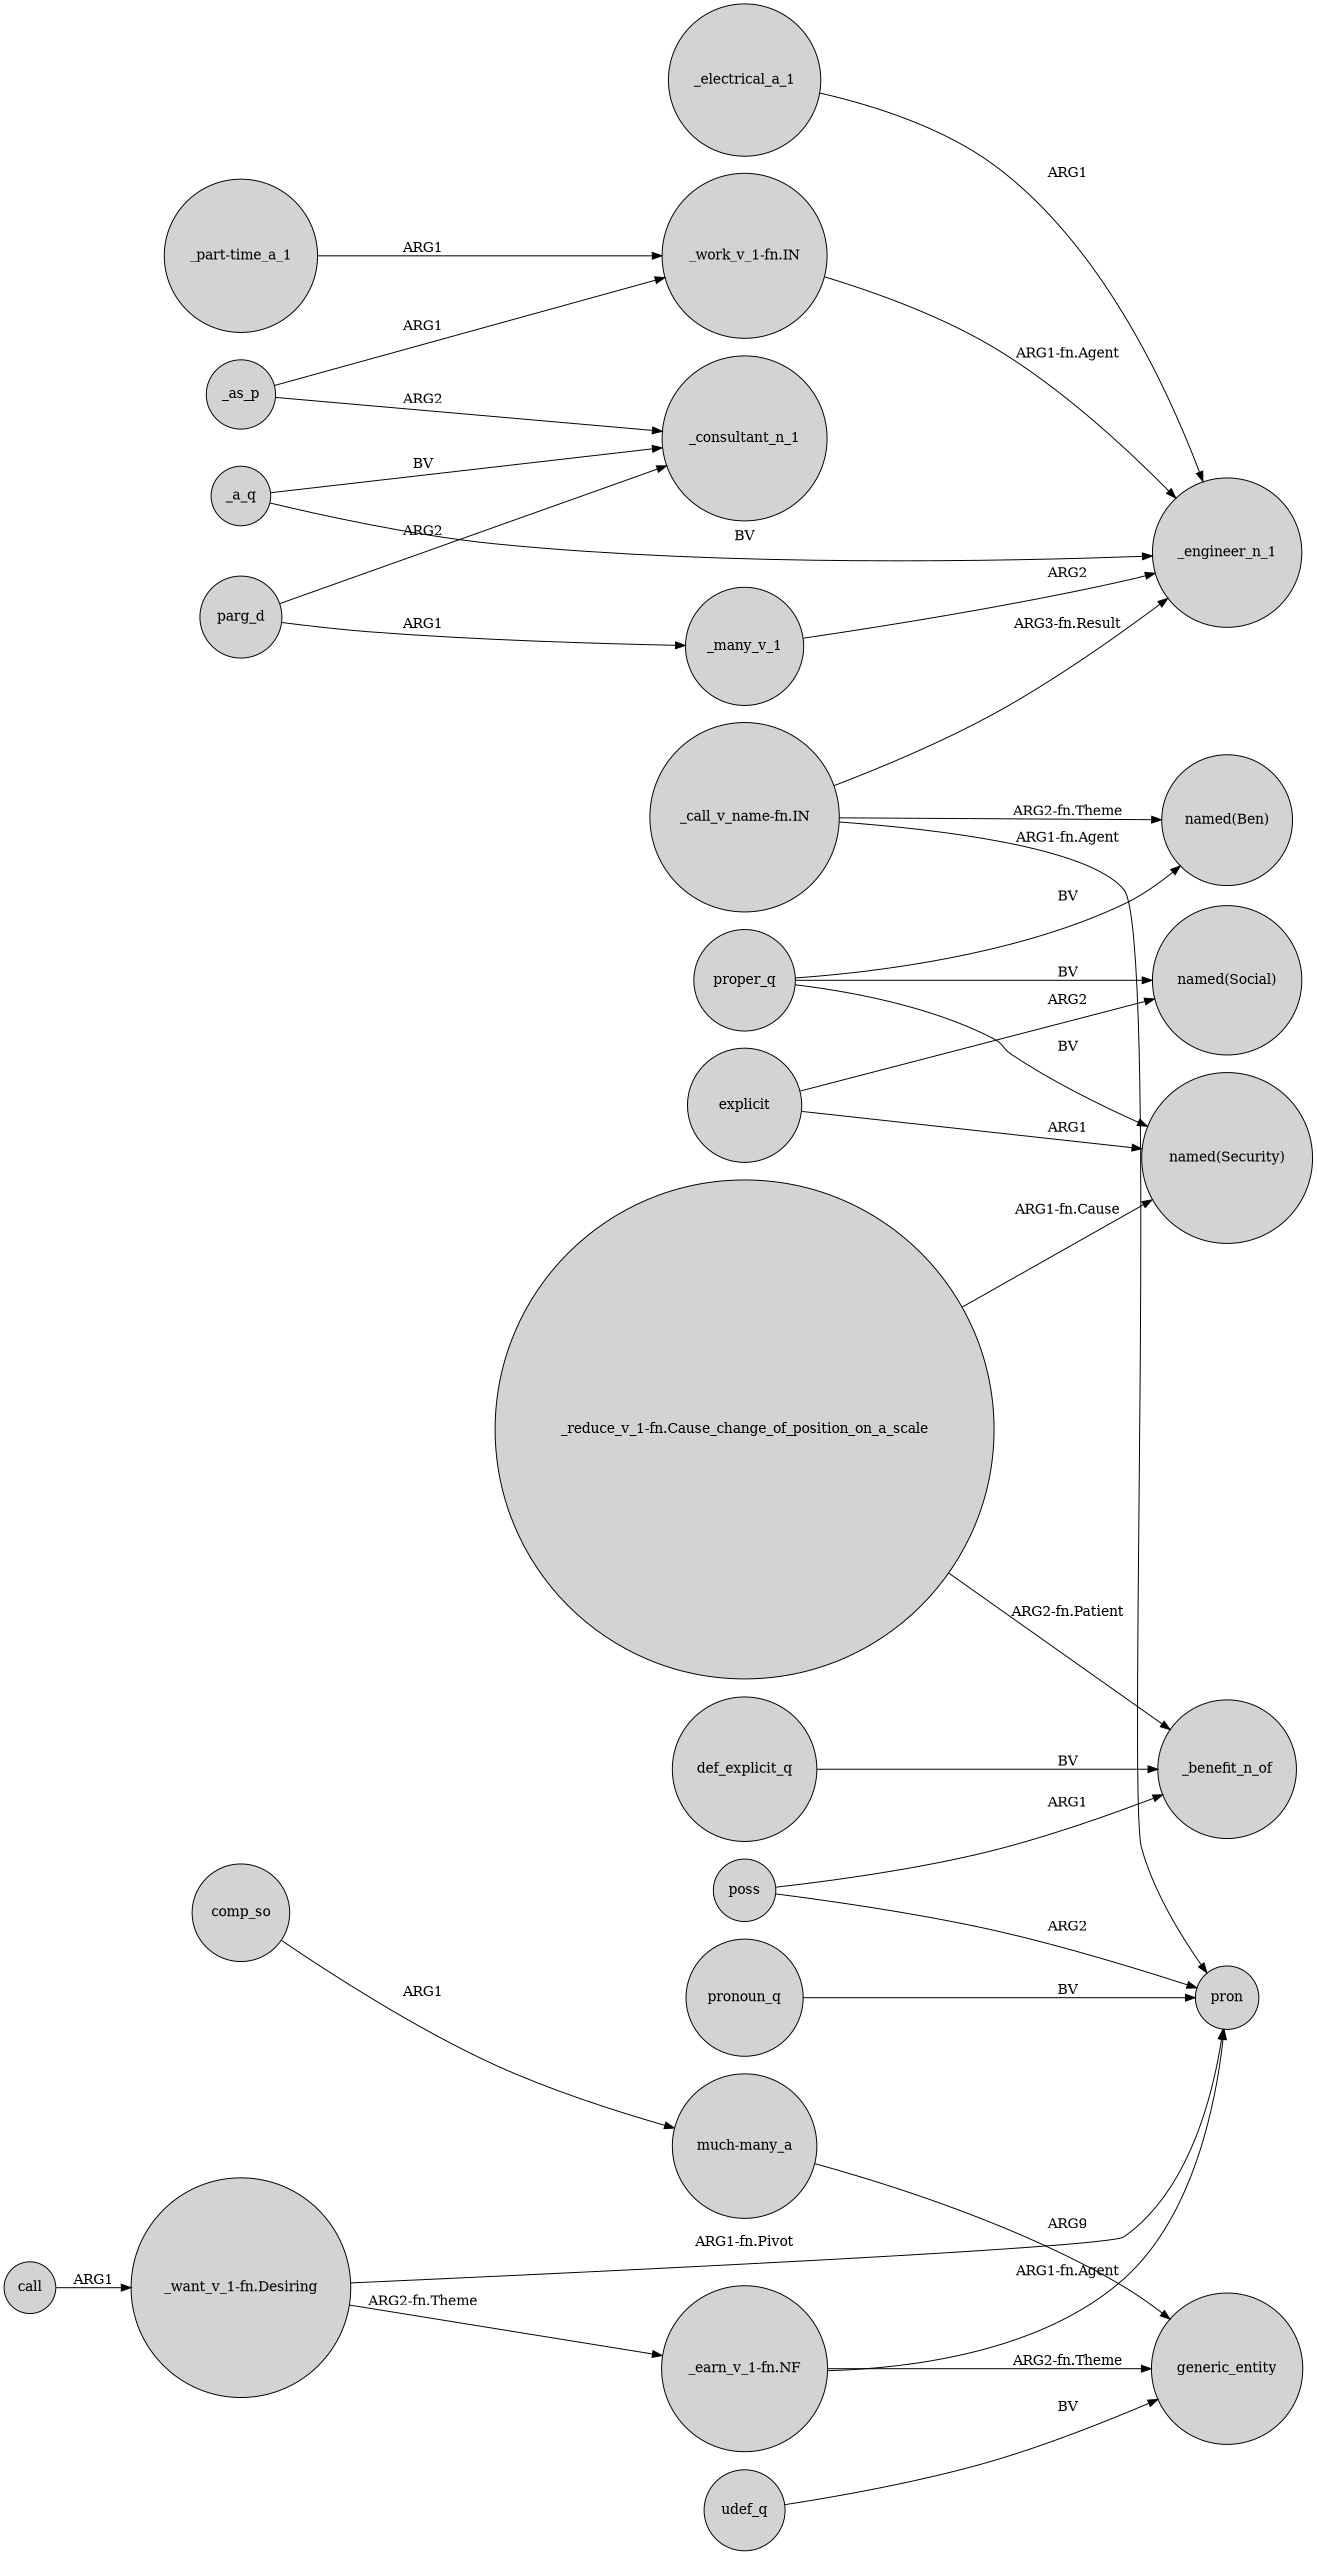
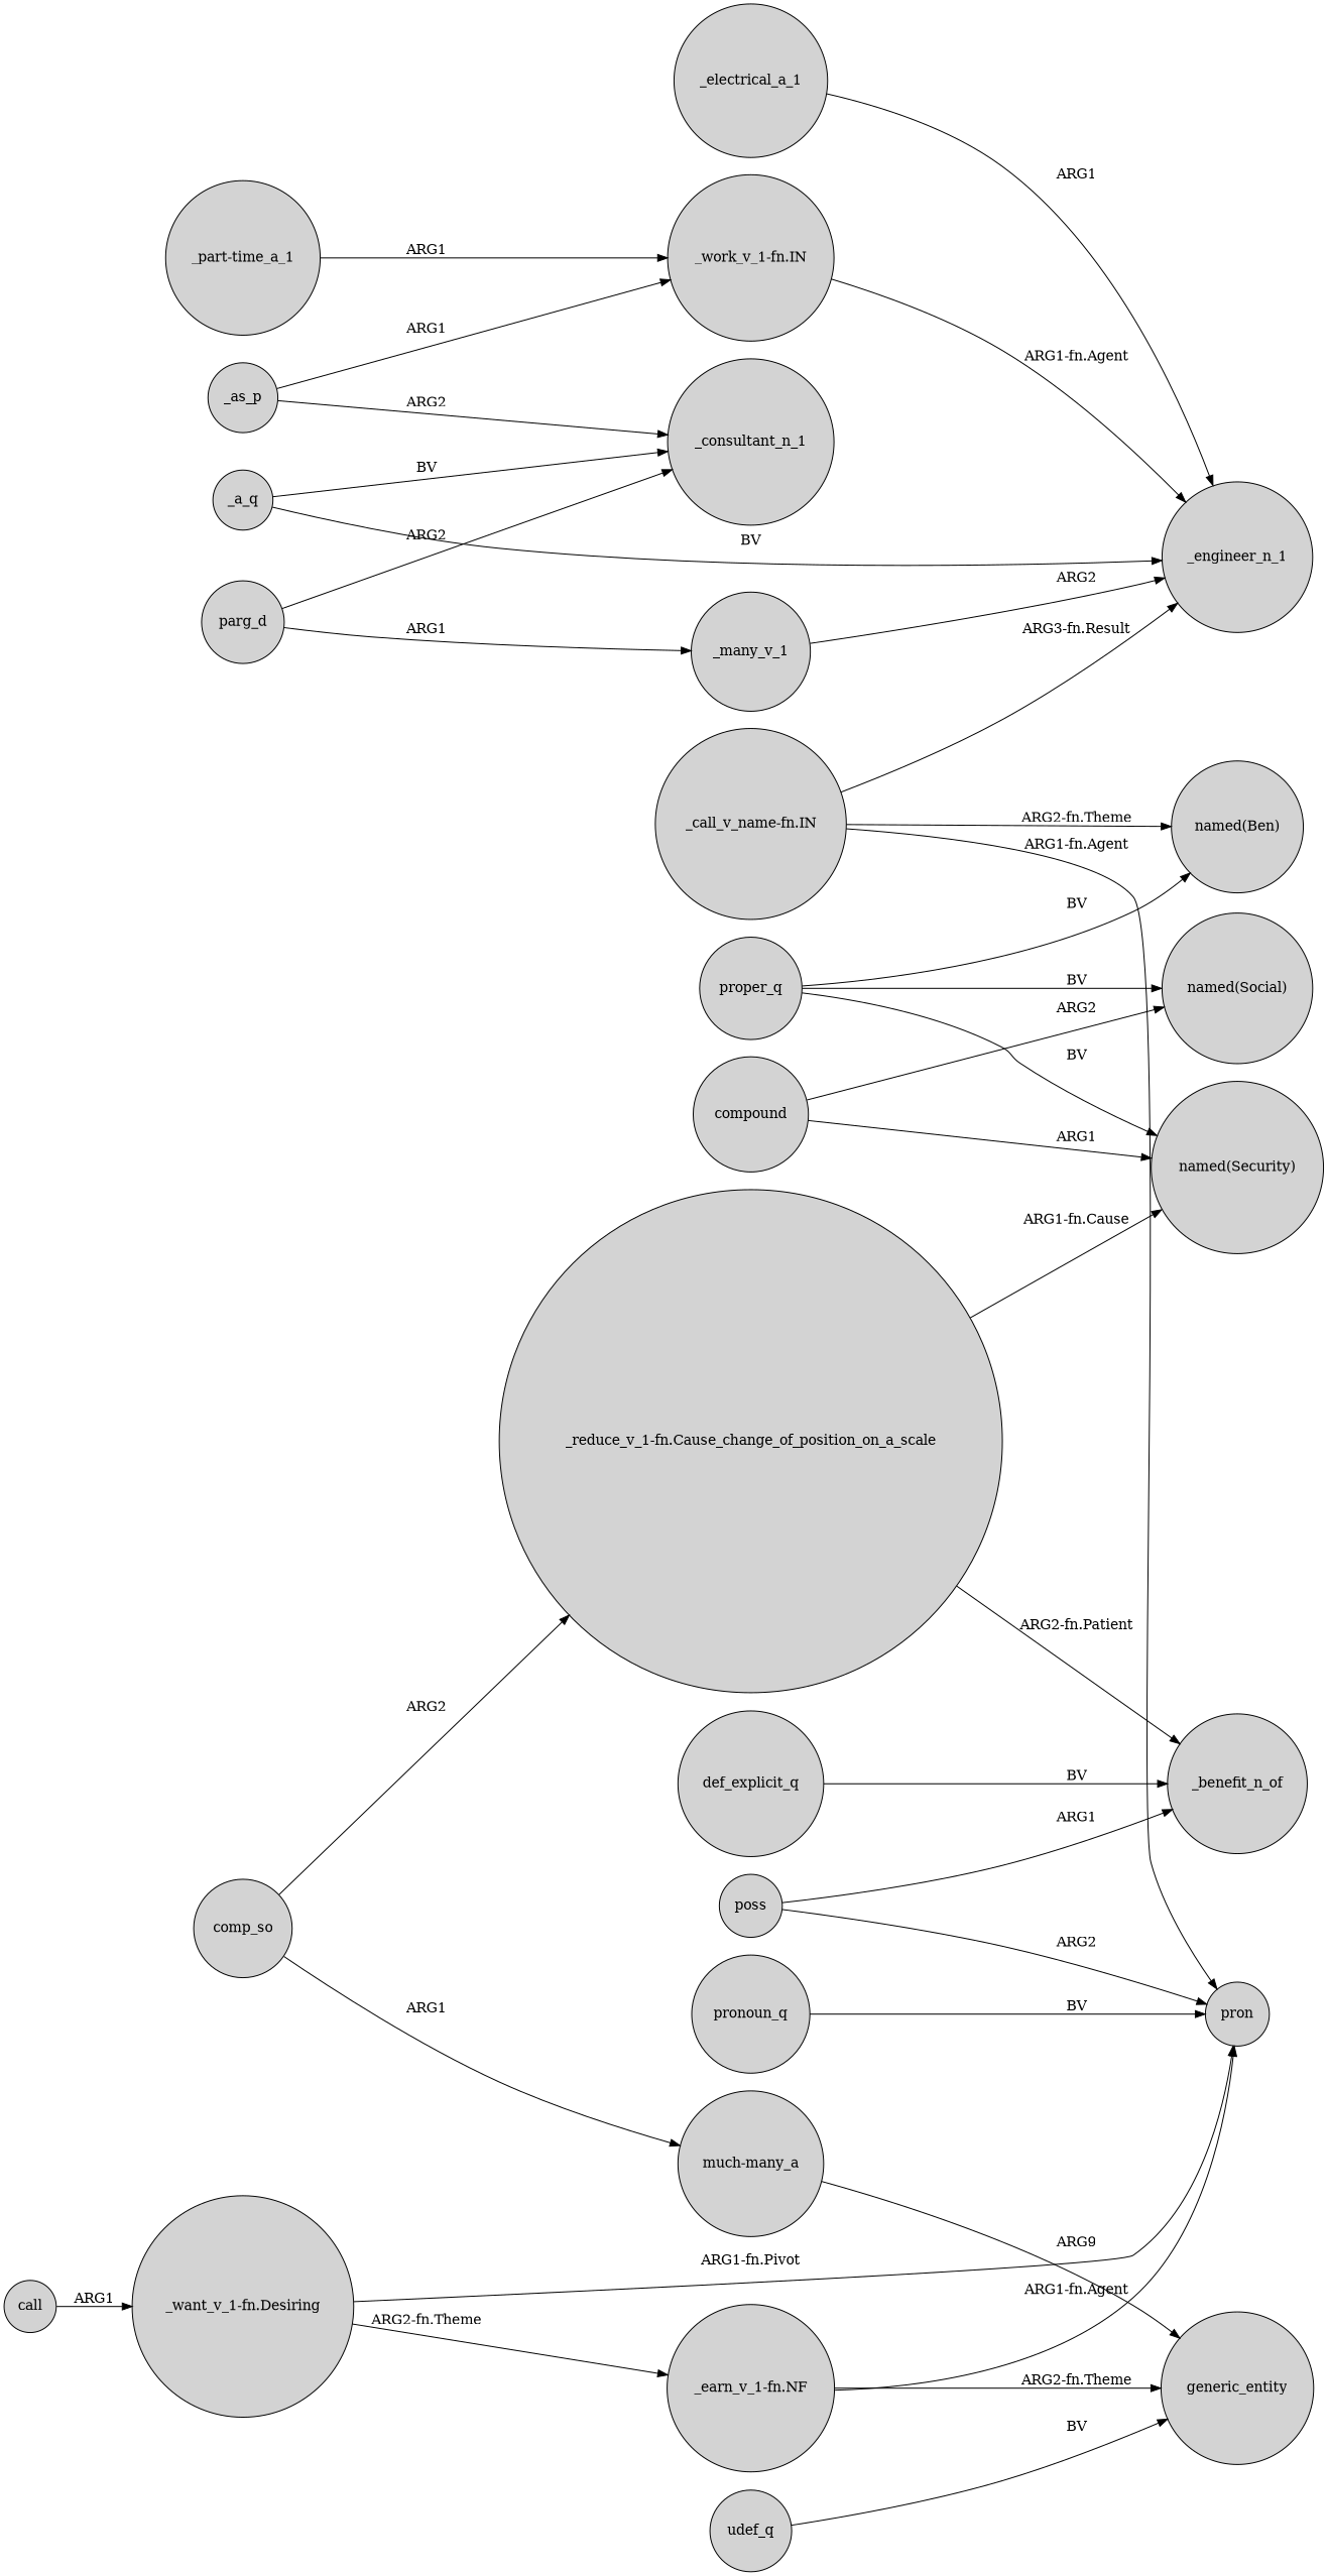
  digraph {
    rankdir=LR
    node [shape=circle style=filled]
    _a_q
    _engineer_n_1
    _consultant_n_1
    n4 [label=_many_v_1]
    proper_q
    "named(Ben)"
    "named(Security)"
    "named(Social)"
-   compound [label=explicit]
+   compound
    udef_q
    generic_entity
    poss
    pron
    _benefit_n_of
    "_earn_v_1-fn.NF"
    "much-many_a"
    _as_p
    "_work_v_1-fn.IN"
    "_want_v_1-fn.Desiring"
    parg_d
    pronoun_q
    "_reduce_v_1-fn.Cause_change_of_position_on_a_scale"
    _electrical_a_1
    "_part-time_a_1"
    "_call_v_name-fn.IN"
    def_explicit_q
    comp_so
    n28 [label=call]
    _a_q -> _engineer_n_1 [label=BV]
    _a_q -> _consultant_n_1 [label=BV]
    n4 -> _engineer_n_1 [label=ARG2]
    proper_q -> "named(Ben)" [label=BV]
    proper_q -> "named(Security)" [label=BV]
    proper_q -> "named(Social)" [label=BV]
    compound -> "named(Security)" [label=ARG1]
    compound -> "named(Social)" [label=ARG2]
    udef_q -> generic_entity [label=BV]
    poss -> pron [label=ARG2]
    poss -> _benefit_n_of [label=ARG1]
    "_earn_v_1-fn.NF" -> generic_entity [label="ARG2-fn.Theme"]
    "_earn_v_1-fn.NF" -> pron [label="ARG1-fn.Agent"]
    "much-many_a" -> generic_entity [label=ARG9]
    _as_p -> _consultant_n_1 [label=ARG2]
    _as_p -> "_work_v_1-fn.IN" [label=ARG1]
    "_work_v_1-fn.IN" -> _engineer_n_1 [label="ARG1-fn.Agent"]
    "_want_v_1-fn.Desiring" -> pron [label="ARG1-fn.Pivot"]
    "_want_v_1-fn.Desiring" -> "_earn_v_1-fn.NF" [label="ARG2-fn.Theme"]
    parg_d -> _consultant_n_1 [label=ARG2]
    parg_d -> n4 [label=ARG1]
    pronoun_q -> pron [label=BV]
    "_reduce_v_1-fn.Cause_change_of_position_on_a_scale" -> "named(Security)" [label="ARG1-fn.Cause"]
    "_reduce_v_1-fn.Cause_change_of_position_on_a_scale" -> _benefit_n_of [label="ARG2-fn.Patient"]
    _electrical_a_1 -> _engineer_n_1 [label=ARG1]
    "_part-time_a_1" -> "_work_v_1-fn.IN" [label=ARG1]
    "_call_v_name-fn.IN" -> _engineer_n_1 [label="ARG3-fn.Result"]
    "_call_v_name-fn.IN" -> "named(Ben)" [label="ARG2-fn.Theme"]
    "_call_v_name-fn.IN" -> pron [label="ARG1-fn.Agent"]
    def_explicit_q -> _benefit_n_of [label=BV]
    comp_so -> "much-many_a" [label=ARG1]
+   comp_so -> "_reduce_v_1-fn.Cause_change_of_position_on_a_scale" [label=ARG2]
    n28 -> "_want_v_1-fn.Desiring" [label=ARG1]
  }
